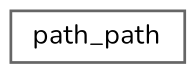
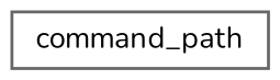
  digraph {
    rankdir=LR
    fontname=Nunito
-   n1 [color=grey40 fillcolor=white fontname=Nunito fontsize=10 height=0.2 label=path_path shape=box style=filled width=0.4]
+   n1 [color=grey40 fillcolor=white fontname=Nunito fontsize=10 height=0.2 label=command_path shape=box style=filled width=0.4]
  }
